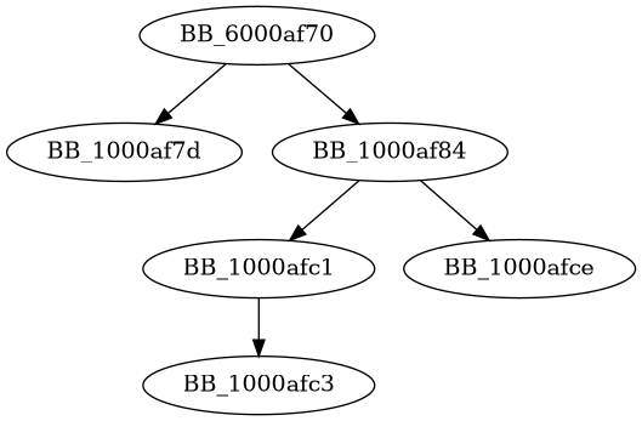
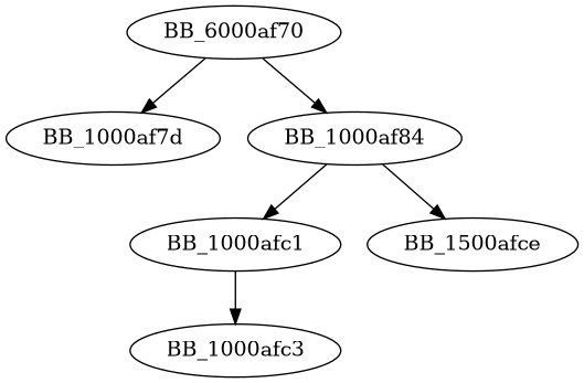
  digraph {
    n1 [label=BB_6000af70]
    BB_1000af7d
    BB_1000af84
    BB_1000afc1
-   BB_1000afce
+   BB_1000afce [label=BB_1500afce]
    n6 [label=BB_1000afc3]
    n1 -> BB_1000af7d
    n1 -> BB_1000af84
    BB_1000af84 -> BB_1000afc1
    BB_1000af84 -> BB_1000afce
    BB_1000afc1 -> n6
  }
